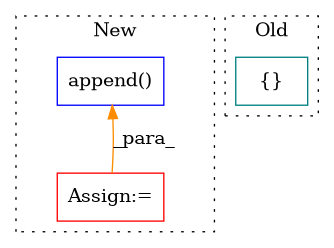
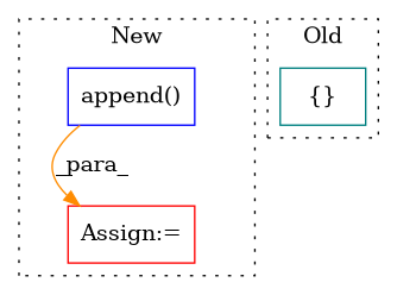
  digraph {
    node [shape=box]
    n1 [a=75 l="21,1" label="append()" s="2002,2103" color=blue]
    n2 [a=68 l=3 label="Assign:=" s=1919 color=red]
    n3 [a=59 l="1,0" label="{}" s="2013,2044" color=teal]
    subgraph cluster_1 {
      label=New
      style=dotted
      n1
      n2
    }
    subgraph cluster_2 {
      label=Old
      style=dotted
      n3
    }
-   n2 -> n1 [label=_para_ color=darkorange]
+   n1 -> n2 [label=_para_ color=darkorange]
  }
